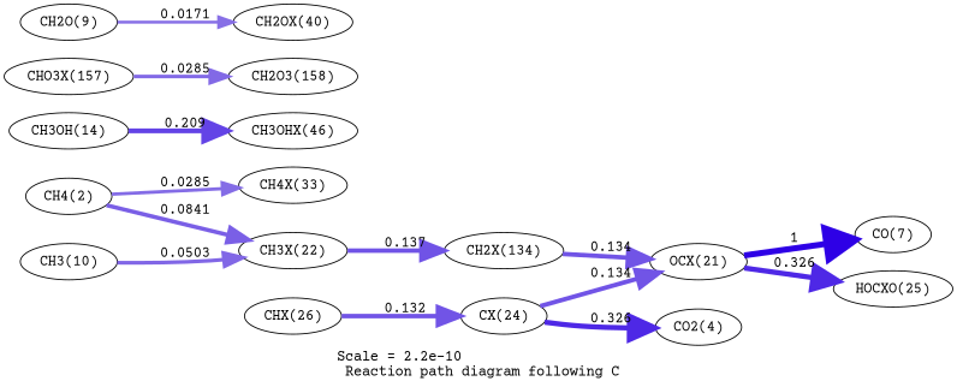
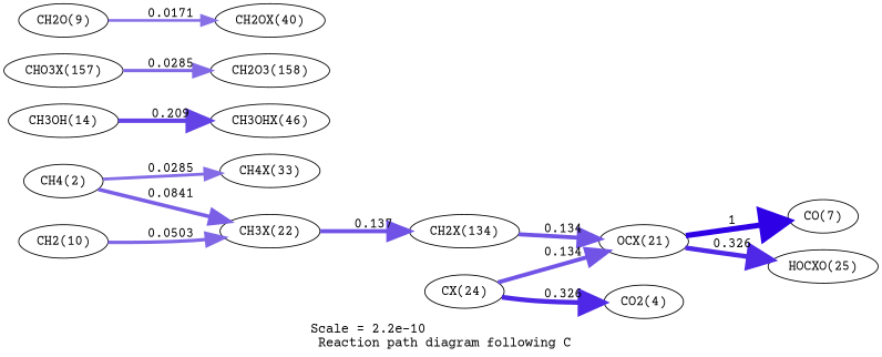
  digraph {
    fontname="Courier Prime"
    label="Scale = 2.2e-10\l Reaction path diagram following C"
    rankdir=LR
    node [fontname="Courier Prime"]
    edge [arrowsize=2.24 color="0.7, 0.634, 0.9" fontname="Courier Prime" penwidth=4.48]
    n1 [label="CH4(2)"]
    n2 [label="CH4X(33)"]
    n3 [label="CH3X(22)"]
    n4 [label="CH2X(134)"]
    n5 [label="OCX(21)"]
-   n6 [label="CH3(10)"]
-   n7 [label="CHX(26)"]
+   n6 [label="CH2(10)"]
    n8 [label="CX(24)"]
    n9 [label="CH3OH(14)"]
    n10 [label="CH3OHX(46)"]
    n11 [label="CO2(4)"]
    n12 [label="CO(7)"]
    n13 [label="HOCXO(25)"]
    n14 [label="CHO3X(157)"]
    n15 [label="CH2O3(158)"]
    n16 [label="CH2O(9)"]
    n17 [label="CH2OX(40)"]
    n1 -> n2 [arrowsize=1.66 color="0.7, 0.529, 0.9" label=" 0.0285" penwidth=3.32]
    n1 -> n3 [arrowsize=2.07 color="0.7, 0.584, 0.9" label=" 0.0841" penwidth=4.13]
    n3 -> n4 [arrowsize=2.25 color="0.7, 0.637, 0.9" label=" 0.137" penwidth=4.5]
    n4 -> n5 [label=" 0.134"]
    n5 -> n12 [arrowsize=3 color="0.7, 1.5, 0.9" label=" 1" penwidth=6]
    n5 -> n13 [arrowsize=2.58 color="0.7, 0.826, 0.9" label=" 0.326" penwidth=5.15]
    n6 -> n3 [arrowsize=1.87 color="0.7, 0.55, 0.9" label=" 0.0503" penwidth=3.74]
-   n7 -> n8 [color="0.7, 0.632, 0.9" label=" 0.132" penwidth=4.47]
    n8 -> n5 [label=" 0.134"]
    n8 -> n11 [arrowsize=2.58 color="0.7, 0.826, 0.9" label=" 0.326" penwidth=5.15]
    n9 -> n10 [arrowsize=2.41 color="0.7, 0.709, 0.9" label=" 0.209" penwidth=4.82]
    n14 -> n15 [arrowsize=1.78 color="0.7, 0.54, 0.9" label=" 0.0285" penwidth=3.56]
    n16 -> n17 [arrowsize=1.46 color="0.7, 0.517, 0.9" label=" 0.0171" penwidth=2.93]
  }
